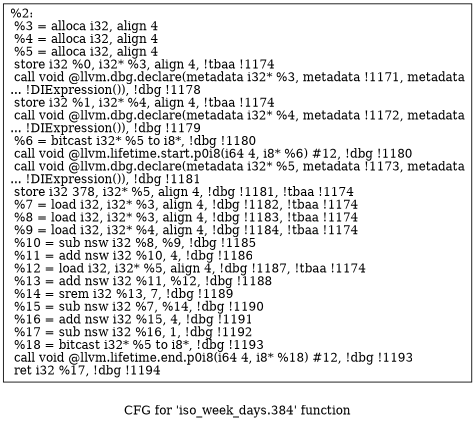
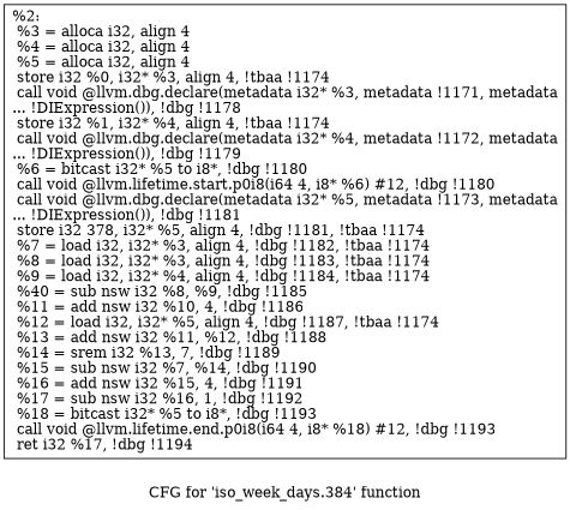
  digraph {
    label="CFG for 'iso_week_days.384' function"
-   n1 [label="{%2:\l  %3 = alloca i32, align 4\l  %4 = alloca i32, align 4\l  %5 = alloca i32, align 4\l  store i32 %0, i32* %3, align 4, !tbaa !1174\l  call void @llvm.dbg.declare(metadata i32* %3, metadata !1171, metadata\l... !DIExpression()), !dbg !1178\l  store i32 %1, i32* %4, align 4, !tbaa !1174\l  call void @llvm.dbg.declare(metadata i32* %4, metadata !1172, metadata\l... !DIExpression()), !dbg !1179\l  %6 = bitcast i32* %5 to i8*, !dbg !1180\l  call void @llvm.lifetime.start.p0i8(i64 4, i8* %6) #12, !dbg !1180\l  call void @llvm.dbg.declare(metadata i32* %5, metadata !1173, metadata\l... !DIExpression()), !dbg !1181\l  store i32 378, i32* %5, align 4, !dbg !1181, !tbaa !1174\l  %7 = load i32, i32* %3, align 4, !dbg !1182, !tbaa !1174\l  %8 = load i32, i32* %3, align 4, !dbg !1183, !tbaa !1174\l  %9 = load i32, i32* %4, align 4, !dbg !1184, !tbaa !1174\l  %10 = sub nsw i32 %8, %9, !dbg !1185\l  %11 = add nsw i32 %10, 4, !dbg !1186\l  %12 = load i32, i32* %5, align 4, !dbg !1187, !tbaa !1174\l  %13 = add nsw i32 %11, %12, !dbg !1188\l  %14 = srem i32 %13, 7, !dbg !1189\l  %15 = sub nsw i32 %7, %14, !dbg !1190\l  %16 = add nsw i32 %15, 4, !dbg !1191\l  %17 = sub nsw i32 %16, 1, !dbg !1192\l  %18 = bitcast i32* %5 to i8*, !dbg !1193\l  call void @llvm.lifetime.end.p0i8(i64 4, i8* %18) #12, !dbg !1193\l  ret i32 %17, !dbg !1194\l}" shape=record]
+   n1 [label="{%2:\l  %3 = alloca i32, align 4\l  %4 = alloca i32, align 4\l  %5 = alloca i32, align 4\l  store i32 %0, i32* %3, align 4, !tbaa !1174\l  call void @llvm.dbg.declare(metadata i32* %3, metadata !1171, metadata\l... !DIExpression()), !dbg !1178\l  store i32 %1, i32* %4, align 4, !tbaa !1174\l  call void @llvm.dbg.declare(metadata i32* %4, metadata !1172, metadata\l... !DIExpression()), !dbg !1179\l  %6 = bitcast i32* %5 to i8*, !dbg !1180\l  call void @llvm.lifetime.start.p0i8(i64 4, i8* %6) #12, !dbg !1180\l  call void @llvm.dbg.declare(metadata i32* %5, metadata !1173, metadata\l... !DIExpression()), !dbg !1181\l  store i32 378, i32* %5, align 4, !dbg !1181, !tbaa !1174\l  %7 = load i32, i32* %3, align 4, !dbg !1182, !tbaa !1174\l  %8 = load i32, i32* %3, align 4, !dbg !1183, !tbaa !1174\l  %9 = load i32, i32* %4, align 4, !dbg !1184, !tbaa !1174\l  %40 = sub nsw i32 %8, %9, !dbg !1185\l  %11 = add nsw i32 %10, 4, !dbg !1186\l  %12 = load i32, i32* %5, align 4, !dbg !1187, !tbaa !1174\l  %13 = add nsw i32 %11, %12, !dbg !1188\l  %14 = srem i32 %13, 7, !dbg !1189\l  %15 = sub nsw i32 %7, %14, !dbg !1190\l  %16 = add nsw i32 %15, 4, !dbg !1191\l  %17 = sub nsw i32 %16, 1, !dbg !1192\l  %18 = bitcast i32* %5 to i8*, !dbg !1193\l  call void @llvm.lifetime.end.p0i8(i64 4, i8* %18) #12, !dbg !1193\l  ret i32 %17, !dbg !1194\l}" shape=record]
  }
